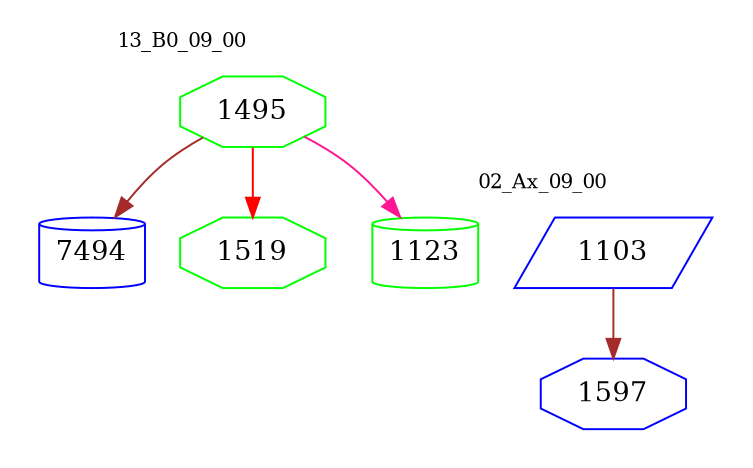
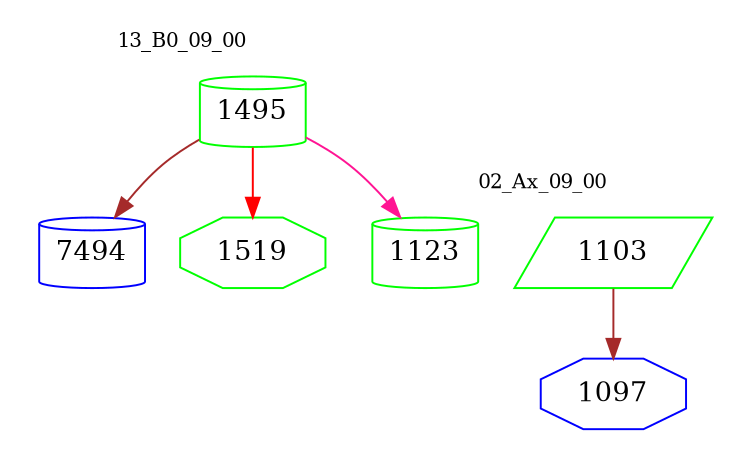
  digraph {
    node [color=green shape=cylinder]
    edge [color=brown]
-   n1 [color=blue label=1103 shape=parallelogram]
-   n2 [color=blue label=1597 shape=octagon]
+   n1 [label=1103 shape=parallelogram]
+   n2 [color=blue label=1097 shape=octagon]
    n3 [label=1123]
-   n4 [label=1495 shape=octagon]
+   n4 [label=1495]
    n5 [color=blue label=7494]
    n6 [label=1519 shape=octagon]
    subgraph cluster_1 {
      color=white
      fontsize=10
      label="02_Ax_09_00"
      n1
      n2
      n3
    }
    subgraph cluster_2 {
      color=white
      fontsize=10
      label="13_B0_09_00"
      n4
      n5
      n6
    }
    n1 -> n2
    n4 -> n3 [color=deeppink]
    n4 -> n5
    n4 -> n6 [color=red]
  }
